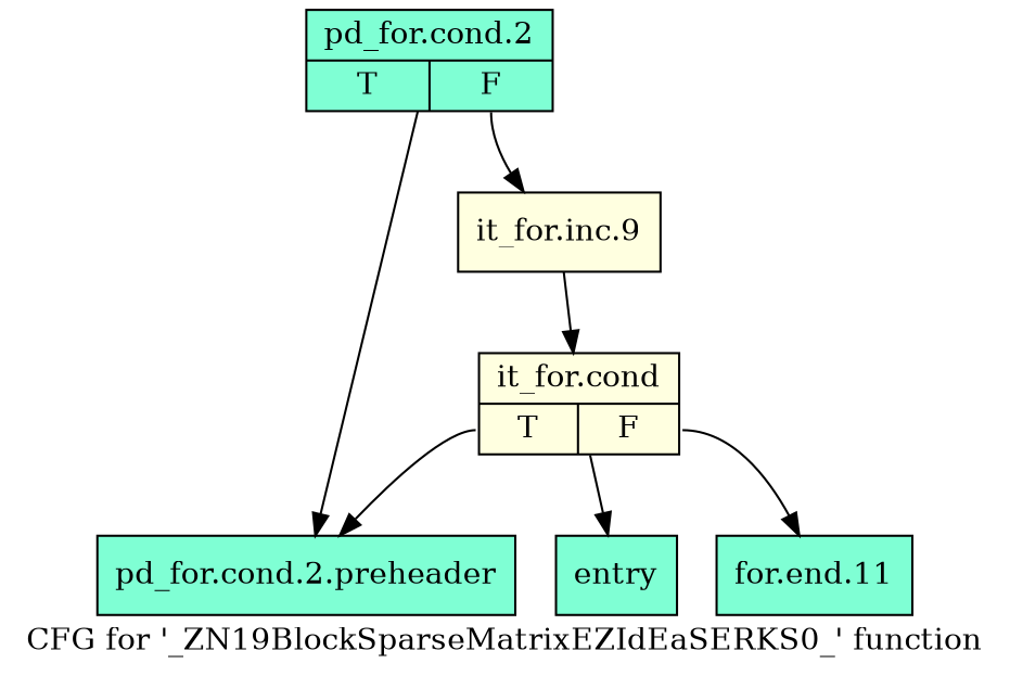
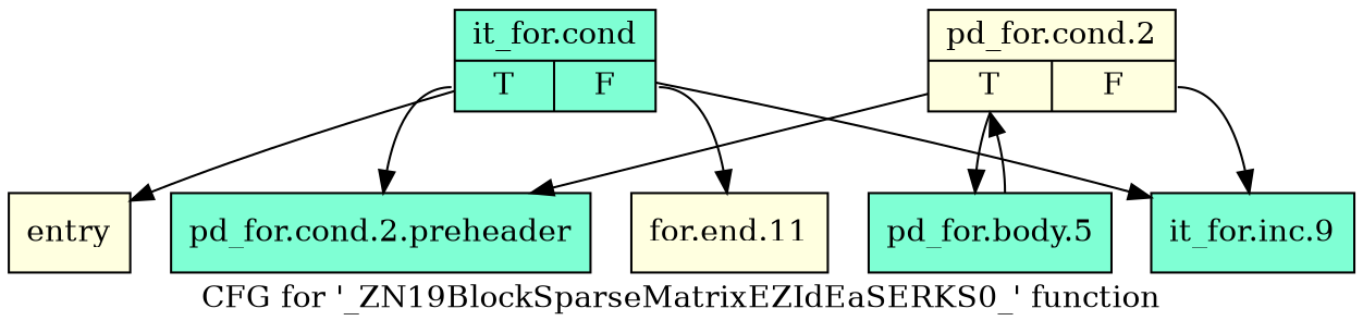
  digraph {
    label="CFG for '_ZN19BlockSparseMatrixEZIdEaSERKS0_' function"
    node [fillcolor=aquamarine shape=record style=filled]
-   n1 [label="{entry}"]
-   n2 [fillcolor=lightyellow label="{it_for.cond|{<s0>T|<s1>F}}"]
+   n1 [fillcolor=lightyellow label="{entry}"]
+   n2 [label="{it_for.cond|{<s0>T|<s1>F}}"]
    n3 [label="{pd_for.cond.2.preheader}"]
-   n4 [label="{for.end.11}"]
-   n5 [label="{pd_for.cond.2|{<s0>T|<s1>F}}"]
-   n7 [fillcolor=lightyellow label="{it_for.inc.9}"]
+   n4 [fillcolor=lightyellow label="{for.end.11}"]
+   n5 [fillcolor=lightyellow label="{pd_for.cond.2|{<s0>T|<s1>F}}"]
+   n6 [label="{pd_for.body.5}"]
+   n7 [label="{it_for.inc.9}"]
    n2 -> n1
    n2 -> n3 [tailport=s0]
    n2 -> n4 [tailport=s1]
    n5 -> n3
+   n5 -> n6 [tailport=s0]
    n5 -> n7 [tailport=s1]
-   n7 -> n2
+   n6 -> n5
+   n2 -> n7
  }
